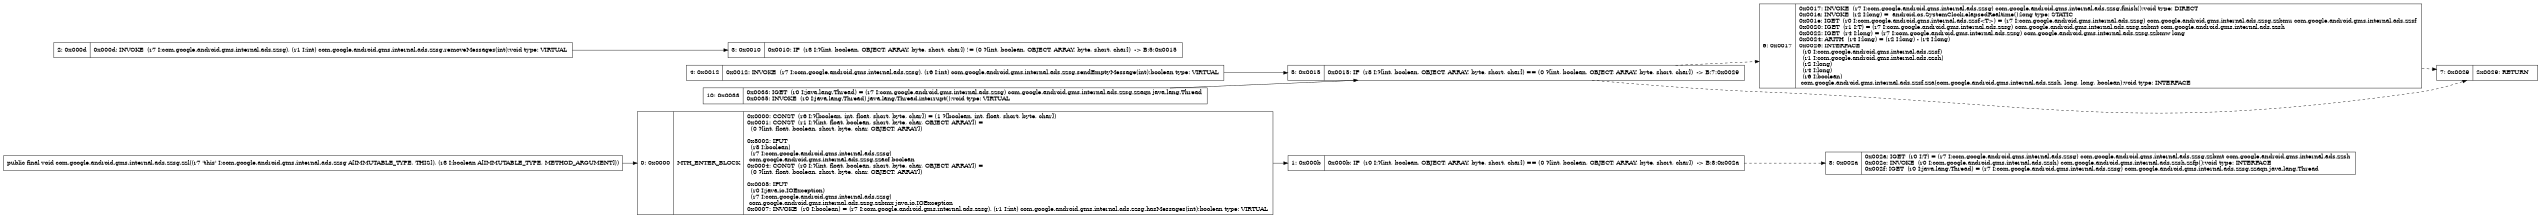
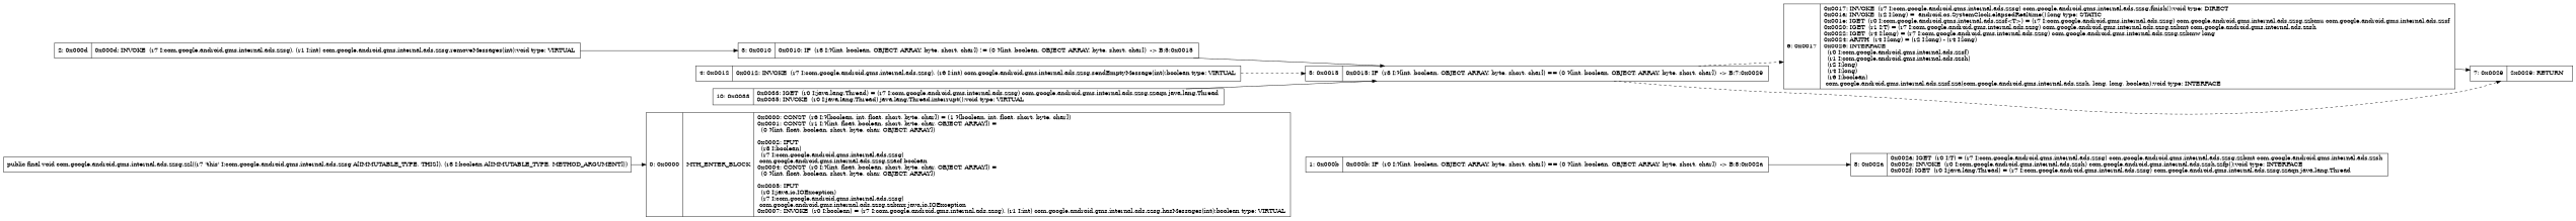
  digraph {
    rankdir=LR
    node [shape=record]
-   n1 [label="{0\:\ 0x0000|MTH_ENTER_BLOCK\l|0x0000: CONST  (r6 I:?[boolean, int, float, short, byte, char]) = (1 ?[boolean, int, float, short, byte, char]) \l0x0001: CONST  (r1 I:?[int, float, boolean, short, byte, char, OBJECT, ARRAY]) = \l  (0 ?[int, float, boolean, short, byte, char, OBJECT, ARRAY])\l \l0x8002: IPUT  \l  (r8 I:boolean)\l  (r7 I:com.google.android.gms.internal.ads.zzsg)\l com.google.android.gms.internal.ads.zzsg.zzacf boolean \l0x0004: CONST  (r0 I:?[int, float, boolean, short, byte, char, OBJECT, ARRAY]) = \l  (0 ?[int, float, boolean, short, byte, char, OBJECT, ARRAY])\l \l0x0005: IPUT  \l  (r0 I:java.io.IOException)\l  (r7 I:com.google.android.gms.internal.ads.zzsg)\l com.google.android.gms.internal.ads.zzsg.zzbmx java.io.IOException \l0x0007: INVOKE  (r0 I:boolean) = (r7 I:com.google.android.gms.internal.ads.zzsg), (r1 I:int) com.google.android.gms.internal.ads.zzsg.hasMessages(int):boolean type: VIRTUAL \l}"]
+   n1 [label="{0\:\ 0x0000|MTH_ENTER_BLOCK\l|0x0000: CONST  (r6 I:?[boolean, int, float, short, byte, char]) = (1 ?[boolean, int, float, short, byte, char]) \l0x0001: CONST  (r1 I:?[int, float, boolean, short, byte, char, OBJECT, ARRAY]) = \l  (0 ?[int, float, boolean, short, byte, char, OBJECT, ARRAY])\l \l0x0002: IPUT  \l  (r8 I:boolean)\l  (r7 I:com.google.android.gms.internal.ads.zzsg)\l com.google.android.gms.internal.ads.zzsg.zzacf boolean \l0x0004: CONST  (r0 I:?[int, float, boolean, short, byte, char, OBJECT, ARRAY]) = \l  (0 ?[int, float, boolean, short, byte, char, OBJECT, ARRAY])\l \l0x0005: IPUT  \l  (r0 I:java.io.IOException)\l  (r7 I:com.google.android.gms.internal.ads.zzsg)\l com.google.android.gms.internal.ads.zzsg.zzbmx java.io.IOException \l0x0007: INVOKE  (r0 I:boolean) = (r7 I:com.google.android.gms.internal.ads.zzsg), (r1 I:int) com.google.android.gms.internal.ads.zzsg.hasMessages(int):boolean type: VIRTUAL \l}"]
    n2 [label="{1\:\ 0x000b|0x000b: IF  (r0 I:?[int, boolean, OBJECT, ARRAY, byte, short, char]) == (0 ?[int, boolean, OBJECT, ARRAY, byte, short, char])  \-\> B:8:0x002a \l}"]
    n3 [label="{8\:\ 0x002a|0x002a: IGET  (r0 I:T) = (r7 I:com.google.android.gms.internal.ads.zzsg) com.google.android.gms.internal.ads.zzsg.zzbmt com.google.android.gms.internal.ads.zzsh \l0x002c: INVOKE  (r0 I:com.google.android.gms.internal.ads.zzsh) com.google.android.gms.internal.ads.zzsh.zzfp():void type: INTERFACE \l0x002f: IGET  (r0 I:java.lang.Thread) = (r7 I:com.google.android.gms.internal.ads.zzsg) com.google.android.gms.internal.ads.zzsg.zzaqn java.lang.Thread \l}"]
    n4 [label="{2\:\ 0x000d|0x000d: INVOKE  (r7 I:com.google.android.gms.internal.ads.zzsg), (r1 I:int) com.google.android.gms.internal.ads.zzsg.removeMessages(int):void type: VIRTUAL \l}"]
    n5 [label="{3\:\ 0x0010|0x0010: IF  (r8 I:?[int, boolean, OBJECT, ARRAY, byte, short, char]) != (0 ?[int, boolean, OBJECT, ARRAY, byte, short, char])  \-\> B:5:0x0015 \l}"]
    n6 [label="{5\:\ 0x0015|0x0015: IF  (r8 I:?[int, boolean, OBJECT, ARRAY, byte, short, char]) == (0 ?[int, boolean, OBJECT, ARRAY, byte, short, char])  \-\> B:7:0x0029 \l}"]
    n7 [label="{4\:\ 0x0012|0x0012: INVOKE  (r7 I:com.google.android.gms.internal.ads.zzsg), (r6 I:int) com.google.android.gms.internal.ads.zzsg.sendEmptyMessage(int):boolean type: VIRTUAL \l}"]
    n8 [label="{6\:\ 0x0017|0x0017: INVOKE  (r7 I:com.google.android.gms.internal.ads.zzsg) com.google.android.gms.internal.ads.zzsg.finish():void type: DIRECT \l0x001a: INVOKE  (r2 I:long) =  android.os.SystemClock.elapsedRealtime():long type: STATIC \l0x001e: IGET  (r0 I:com.google.android.gms.internal.ads.zzsf\<T\>) = (r7 I:com.google.android.gms.internal.ads.zzsg) com.google.android.gms.internal.ads.zzsg.zzbmu com.google.android.gms.internal.ads.zzsf \l0x0020: IGET  (r1 I:T) = (r7 I:com.google.android.gms.internal.ads.zzsg) com.google.android.gms.internal.ads.zzsg.zzbmt com.google.android.gms.internal.ads.zzsh \l0x0022: IGET  (r4 I:long) = (r7 I:com.google.android.gms.internal.ads.zzsg) com.google.android.gms.internal.ads.zzsg.zzbmw long \l0x0024: ARITH  (r4 I:long) = (r2 I:long) \- (r4 I:long) \l0x0026: INTERFACE  \l  (r0 I:com.google.android.gms.internal.ads.zzsf)\l  (r1 I:com.google.android.gms.internal.ads.zzsh)\l  (r2 I:long)\l  (r4 I:long)\l  (r6 I:boolean)\l com.google.android.gms.internal.ads.zzsf.zza(com.google.android.gms.internal.ads.zzsh, long, long, boolean):void type: INTERFACE \l}"]
    n9 [label="{7\:\ 0x0029|2x0029: RETURN   \l}"]
    n10 [label="{10\:\ 0x0033|0x0033: IGET  (r0 I:java.lang.Thread) = (r7 I:com.google.android.gms.internal.ads.zzsg) com.google.android.gms.internal.ads.zzsg.zzaqn java.lang.Thread \l0x0035: INVOKE  (r0 I:java.lang.Thread) java.lang.Thread.interrupt():void type: VIRTUAL \l}"]
    n11 [label="{public final void com.google.android.gms.internal.ads.zzsg.zzl((r7 'this' I:com.google.android.gms.internal.ads.zzsg A[IMMUTABLE_TYPE, THIS]), (r8 I:boolean A[IMMUTABLE_TYPE, METHOD_ARGUMENT])) }"]
-   n1 -> n2
-   n2 -> n3 [style=dashed]
+   n2 -> n3
    n4 -> n5
+   n5 -> n6
    n6 -> n8 [style=dashed]
    n6 -> n9 [style=dashed]
-   n7 -> n6
-   n8 -> n9 [style=dashed]
+   n7 -> n6 [style=dashed]
+   n8 -> n9
    n10 -> n6
    n11 -> n1
  }
